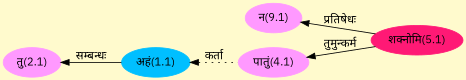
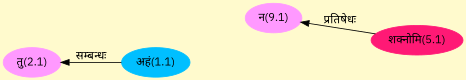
  digraph {
    bgcolor=lemonchiffon1
    compound=true
    fontname="IBM Plex Sans"
    rankdir=LR
    node [color="#FF99FF" fontname="IBM Plex Sans" style=filled]
    edge [dir=back fontname="IBM Plex Sans"]
    n1 [color="#00BFFF" label="अहं(1.1)"]
-   n2 [label="पातुं(4.1)"]
    n3 [color="#FF1975" label="शक्नोमि(5.1)"]
    n4 [label="तु(2.1)"]
    n5 [label="न(9.1)"]
-   n1 -> n2 [label="कर्ता" style=dotted]
-   n2 -> n3 [label="तुमुन्कर्म"]
    n4 -> n1 [label="सम्बन्धः"]
    n5 -> n3 [label="प्रतिषेधः"]
  }
